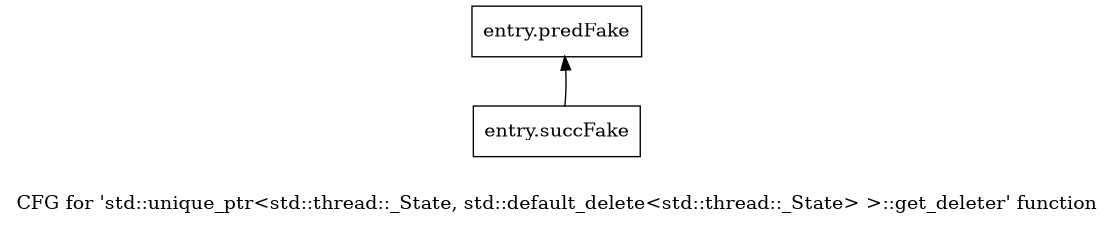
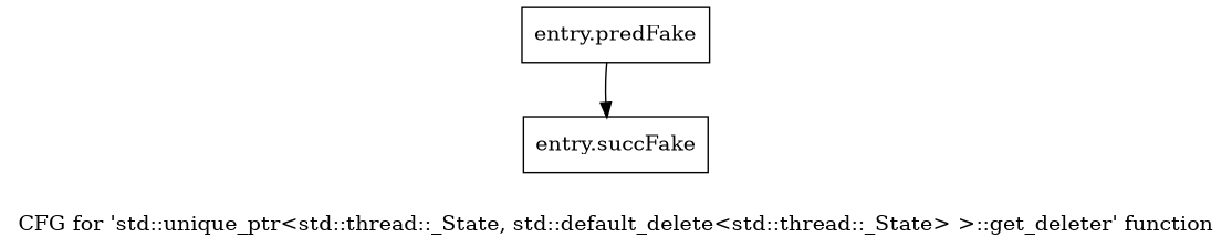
  digraph {
    label="CFG for 'std::unique_ptr\<std::thread::_State, std::default_delete\<std::thread::_State\> \>::get_deleter' function"
    node [shape=record]
    n1 [label="{entry.predFake}"]
    n2 [filename="/tools/Xilinx/Vitis_HLS/2023.1/tps/lnx64/gcc-8.3.0/lib/gcc/x86_64-pc-linux-gnu/8.3.0/../../../../include/c++/8.3.0/bits/unique_ptr.h" label="{entry.succFake}" linenumber=348]
-   n2 -> n1 [execusionnum=0 filename="/tools/Xilinx/Vitis_HLS/2023.1/tps/lnx64/gcc-8.3.0/lib/gcc/x86_64-pc-linux-gnu/8.3.0/../../../../include/c++/8.3.0/bits/unique_ptr.h"]
+   n1 -> n2 [execusionnum=0 filename="/tools/Xilinx/Vitis_HLS/2023.1/tps/lnx64/gcc-8.3.0/lib/gcc/x86_64-pc-linux-gnu/8.3.0/../../../../include/c++/8.3.0/bits/unique_ptr.h"]
  }
